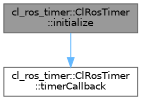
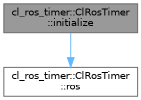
  digraph {
    rankdir=TB
    node [fontname=Helvetica fontsize=10 shape=box style=filled]
    n1 [color=gray40 fillcolor=grey60 fontcolor=black height=0.2 label="cl_ros_timer::ClRosTimer\l::initialize" width=0.4]
-   n2 [color=grey40 fillcolor=white height=0.2 label="cl_ros_timer::ClRosTimer\l::timerCallback" width=0.4]
+   n2 [color=grey40 fillcolor=white height=0.2 label="cl_ros_timer::ClRosTimer\l::ros" width=0.4]
    n1 -> n2 [color=steelblue1 fontname=Helvetica fontsize=10 labelfontname=Helvetica labelfontsize=10 style=solid]
  }
